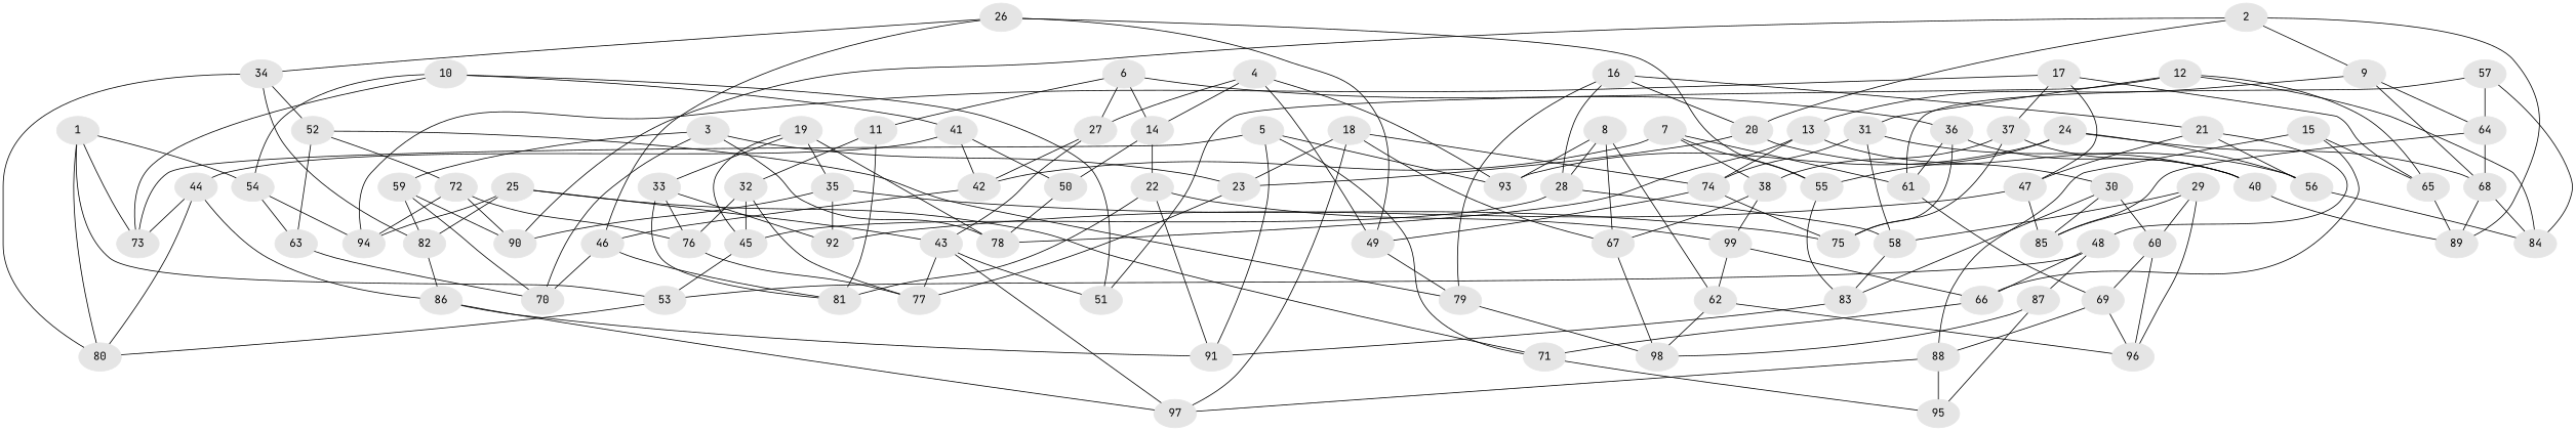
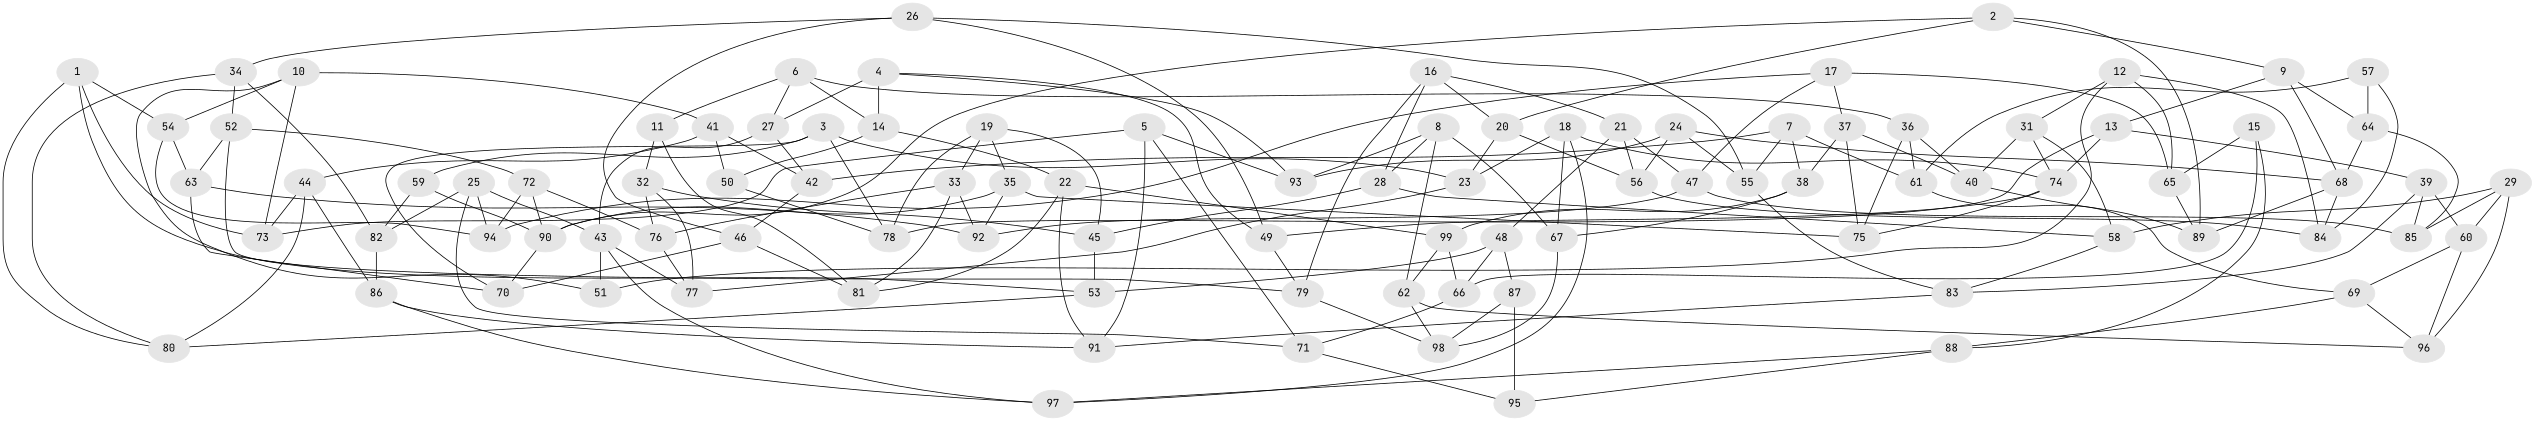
  graph {
    fontname="JetBrains Mono"
    node [color=gray90 fontname="JetBrains Mono" style=filled]
    edge [fontname="JetBrains Mono"]
    1
    53
    54
    73
    80
    94
    63
    2
    9
    20
    89
    90
    13
    64
    68
    23
    56
    3
    59
    70
    78
    77
    82
    4
    14
    27
    49
    93
    22
    50
    42
    43
    79
    5
    71
    91
    95
    6
    11
    36
    32
    81
    61
    40
    75
    7
    38
    55
    67
    n50 [label=99]
    46
    83
    69
    8
    28
    62
    45
    58
    96
    98
-   30
+   30 [label=39]
    74
    85
    84
    10
    41
    51
    44
    76
    12
    31
    65
    60
    15
    66
    88
    97
    16
    21
    47
    48
    17
    37
    92
    18
    19
    33
    35
    87
    24
    25
    86
    26
    34
    52
    29
    72
    57
    1 -- 53
    1 -- 54
    1 -- 73
    1 -- 80
    53 -- 80
    54 -- 94
    54 -- 63
    63 -- 70
+   63 -- 92
    2 -- 9
    2 -- 20
    2 -- 89
    2 -- 90
    9 -- 13
    9 -- 64
    9 -- 68
    20 -- 23
    20 -- 56
    13 -- 78
    13 -- 30
    13 -- 74
    64 -- 68
    64 -- 85
    68 -- 89
    68 -- 84
    23 -- 77
    56 -- 84
    3 -- 23
    3 -- 59
    3 -- 70
    3 -- 78
    59 -- 90
-   59 -- 70
+   90 -- 70
    59 -- 82
    82 -- 86
    4 -- 14
    4 -- 27
    4 -- 49
    4 -- 93
    14 -- 22
    14 -- 50
    27 -- 42
    27 -- 43
    49 -- 79
    22 -- 91
    22 -- 81
    22 -- n50
    50 -- 78
    42 -- 46
    43 -- 77
    43 -- 51
    43 -- 97
    79 -- 98
    5 -- 73
    5 -- 93
    5 -- 71
    5 -- 91
    71 -- 95
    6 -- 14
    6 -- 27
    6 -- 11
    6 -- 36
    11 -- 32
    11 -- 81
    36 -- 61
    36 -- 40
    36 -- 75
    32 -- 77
    32 -- 45
    32 -- 76
    61 -- 69
    40 -- 89
    7 -- 42
    7 -- 61
    7 -- 38
    7 -- 55
    38 -- 67
    38 -- n50
    55 -- 83
    67 -- 98
    n50 -- 62
    n50 -- 66
    46 -- 70
    46 -- 81
    83 -- 91
    69 -- 96
    69 -- 88
    8 -- 93
    8 -- 67
    8 -- 28
    8 -- 62
    28 -- 45
    28 -- 58
    62 -- 96
    62 -- 98
    45 -- 53
    58 -- 83
    30 -- 83
    30 -- 85
    30 -- 60
    74 -- 49
    74 -- 75
    10 -- 54
    10 -- 73
    10 -- 41
    10 -- 51
    41 -- 50
    41 -- 42
    41 -- 44
    44 -- 73
    44 -- 80
    44 -- 86
    76 -- 77
    12 -- 84
    12 -- 51
    12 -- 31
    12 -- 65
    31 -- 40
    31 -- 58
    31 -- 74
    65 -- 89
    60 -- 69
    60 -- 96
    15 -- 65
    15 -- 66
    15 -- 88
    66 -- 71
    88 -- 95
    88 -- 97
    16 -- 20
    16 -- 79
    16 -- 28
    16 -- 21
    21 -- 56
    21 -- 47
    21 -- 48
    47 -- 85
    47 -- 92
    48 -- 53
    48 -- 66
    48 -- 87
    17 -- 94
    17 -- 65
    17 -- 47
    17 -- 37
    37 -- 40
    37 -- 75
    37 -- 38
    18 -- 23
    18 -- 67
    18 -- 74
    18 -- 97
    19 -- 78
    19 -- 45
    19 -- 33
    19 -- 35
    33 -- 81
    33 -- 76
    33 -- 92
    35 -- 90
    35 -- 75
    35 -- 92
    87 -- 95
    87 -- 98
    24 -- 68
    24 -- 56
    24 -- 93
    24 -- 55
    25 -- 94
    25 -- 82
    25 -- 43
    25 -- 71
    86 -- 91
    86 -- 97
    26 -- 49
    26 -- 55
    26 -- 46
    26 -- 34
    34 -- 80
    34 -- 82
    34 -- 52
    52 -- 63
    52 -- 79
    52 -- 72
    29 -- 58
    29 -- 96
    29 -- 85
    29 -- 60
    72 -- 94
    72 -- 90
    72 -- 76
    57 -- 64
    57 -- 61
    57 -- 84
  }
